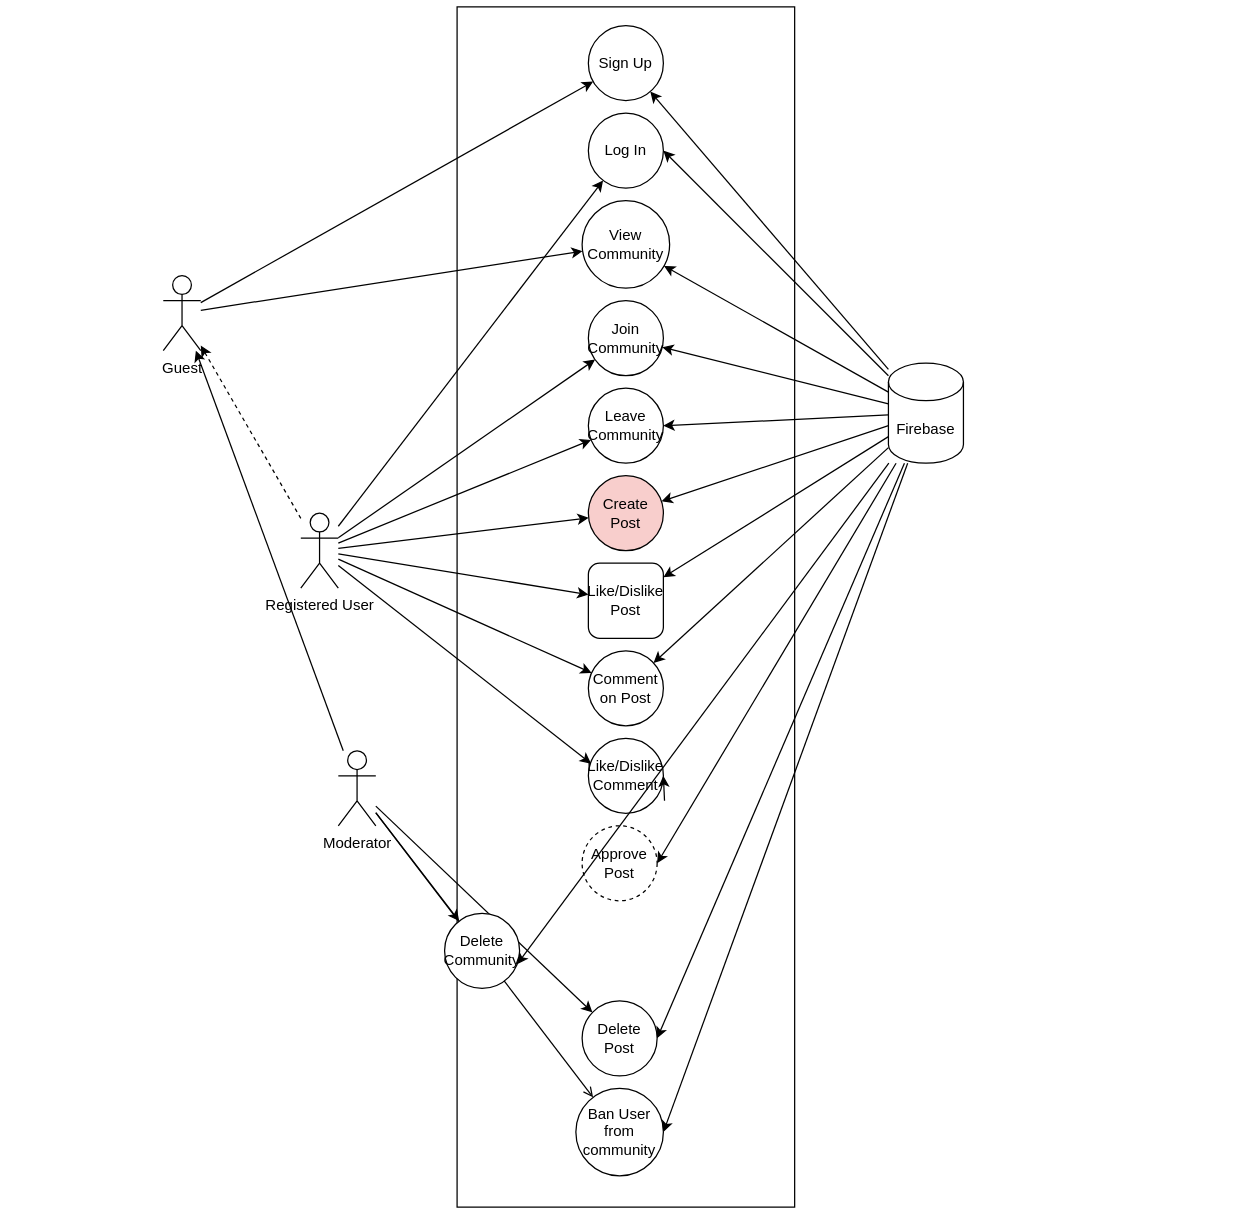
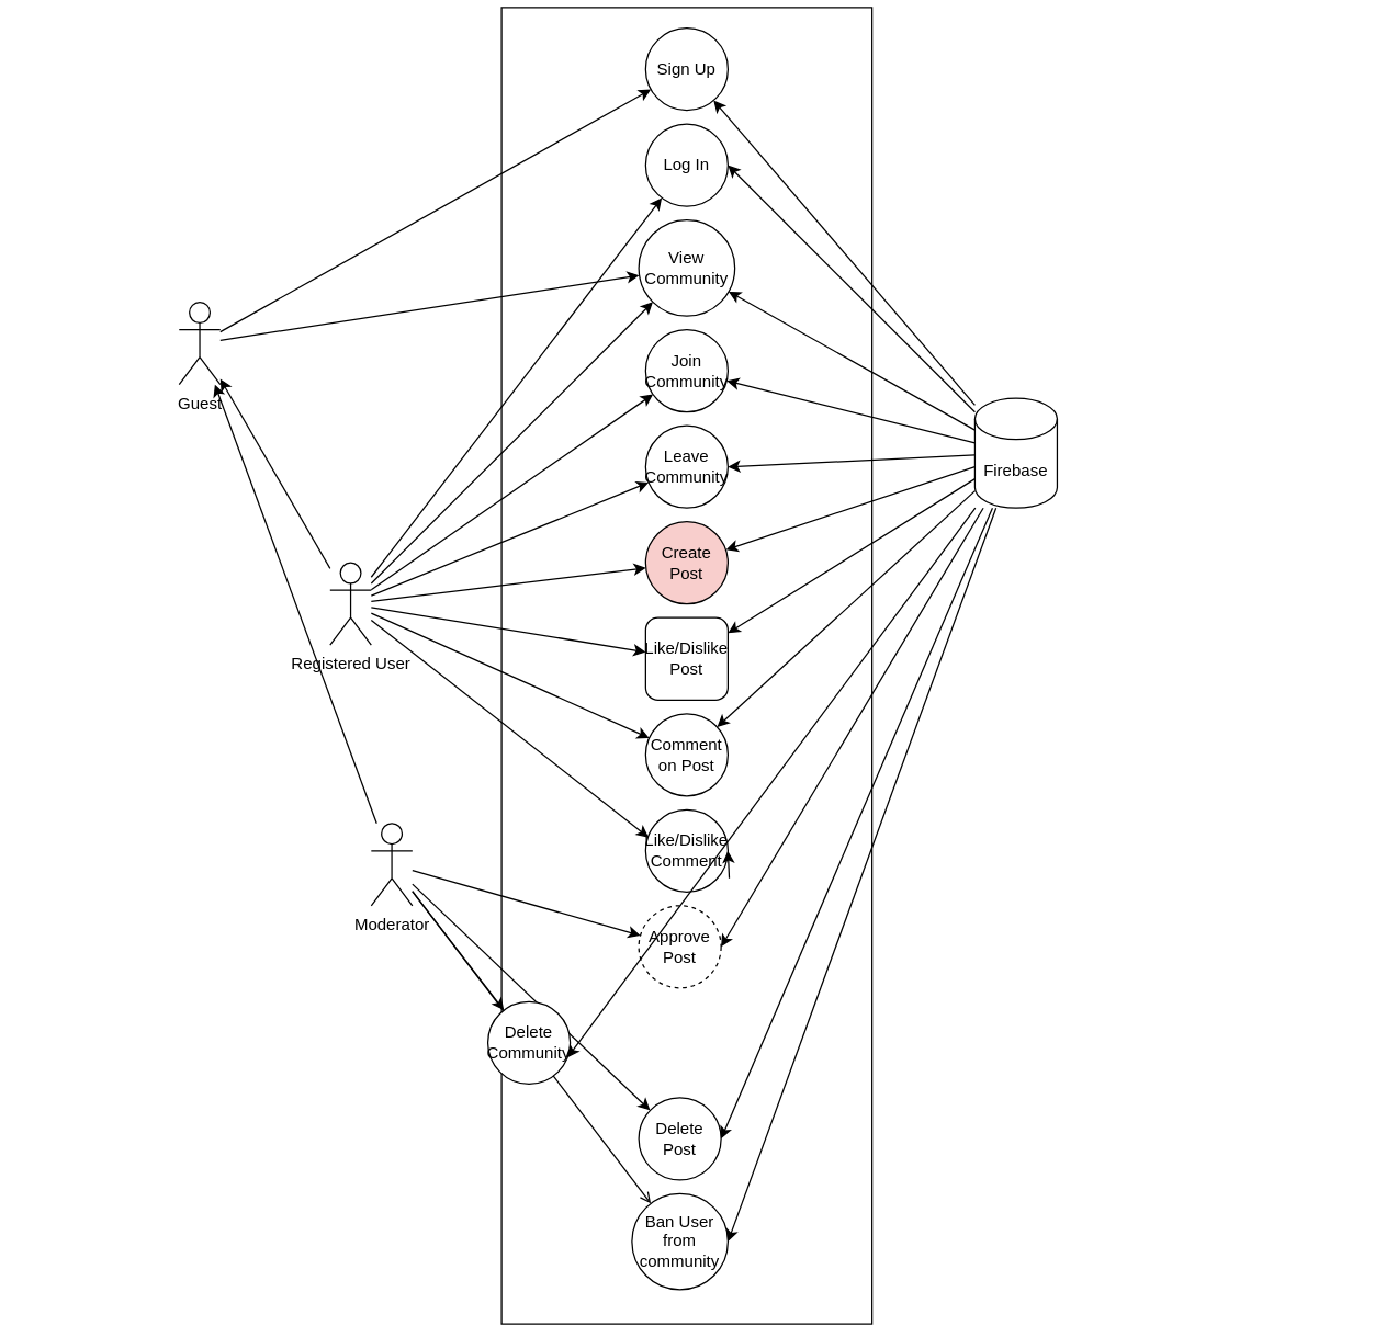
  <mxCell id="0" />
  <mxCell id="1" parent="0" />
  <mxCell id="2" value="" style="rounded=0;whiteSpace=wrap;html=1;rotation=90;" vertex="1" parent="1"><mxGeometry x="20" y="350" width="960" height="270" as="geometry" /></mxCell>
  <mxCell id="3" style="edgeStyle=none;rounded=0;orthogonalLoop=1;jettySize=auto;html=1;" edge="1" parent="1" source="8" target="24"><mxGeometry relative="1" as="geometry" /></mxCell>
+ <mxCell id="4" style="edgeStyle=none;rounded=0;orthogonalLoop=1;jettySize=auto;html=1;" edge="1" parent="1" source="8" target="20"><mxGeometry relative="1" as="geometry" /></mxCell>
  <mxCell id="5" style="edgeStyle=none;rounded=0;orthogonalLoop=1;jettySize=auto;html=1;" edge="1" parent="1" source="8" target="19"><mxGeometry relative="1" as="geometry" /></mxCell>
  <mxCell id="6" style="edgeStyle=none;rounded=0;orthogonalLoop=1;jettySize=auto;html=1;" edge="1" parent="1" source="8" target="18"><mxGeometry relative="1" as="geometry" /></mxCell>
  <mxCell id="7" style="edgeStyle=none;rounded=0;orthogonalLoop=1;jettySize=auto;html=1;endArrow=open;" edge="1" parent="1" source="8" target="21"><mxGeometry relative="1" as="geometry" /></mxCell>
  <mxCell id="8" value="Moderator" style="shape=umlActor;verticalLabelPosition=bottom;verticalAlign=top;html=1;outlineConnect=0;" vertex="1" parent="1"><mxGeometry x="270" y="600" width="30" height="60" as="geometry" /></mxCell>
  <mxCell id="9" value="Log In" style="ellipse;whiteSpace=wrap;html=1;aspect=fixed;" vertex="1" parent="1"><mxGeometry x="470" y="90" width="60" height="60" as="geometry" /></mxCell>
  <mxCell id="10" value="Sign Up" style="ellipse;whiteSpace=wrap;html=1;aspect=fixed;" vertex="1" parent="1"><mxGeometry x="470" y="20" width="60" height="60" as="geometry" /></mxCell>
  <mxCell id="11" value="View Community" style="ellipse;whiteSpace=wrap;html=1;aspect=fixed;" vertex="1" parent="1"><mxGeometry x="465" y="160" width="70" height="70" as="geometry" /></mxCell>
  <mxCell id="12" value="Create Post" style="ellipse;whiteSpace=wrap;html=1;aspect=fixed;fillColor=#f8cecc;" vertex="1" parent="1"><mxGeometry x="470" y="380" width="60" height="60" as="geometry" /></mxCell>
  <mxCell id="13" value="Comment on Post" style="ellipse;whiteSpace=wrap;html=1;aspect=fixed;" vertex="1" parent="1"><mxGeometry x="470" y="520" width="60" height="60" as="geometry" /></mxCell>
  <mxCell id="14" value="Like/Dislike Post" style="whiteSpace=wrap;html=1;aspect=fixed;rounded=1;" vertex="1" parent="1"><mxGeometry x="470" y="450" width="60" height="60" as="geometry" /></mxCell>
  <mxCell id="15" value="Like/Dislike Comment" style="ellipse;whiteSpace=wrap;html=1;aspect=fixed;" vertex="1" parent="1"><mxGeometry x="470" y="590" width="60" height="60" as="geometry" /></mxCell>
  <mxCell id="16" value="Join Community&lt;span style=&quot;color: rgba(0, 0, 0, 0); font-family: monospace; font-size: 0px; text-align: start; text-wrap: nowrap;&quot;&gt;%3CmxGraphModel%3E%3Croot%3E%3CmxCell%20id%3D%220%22%2F%3E%3CmxCell%20id%3D%221%22%20parent%3D%220%22%2F%3E%3CmxCell%20id%3D%222%22%20value%3D%22Log%20In%22%20style%3D%22ellipse%3BwhiteSpace%3Dwrap%3Bhtml%3D1%3Baspect%3Dfixed%3B%22%20vertex%3D%221%22%20parent%3D%221%22%3E%3CmxGeometry%20x%3D%22320%22%20y%3D%22210%22%20width%3D%2280%22%20height%3D%2280%22%20as%3D%22geometry%22%2F%3E%3C%2FmxCell%3E%3C%2Froot%3E%3C%2FmxGraphModel%3E&lt;/span&gt;" style="ellipse;whiteSpace=wrap;html=1;aspect=fixed;" vertex="1" parent="1"><mxGeometry x="470" y="240" width="60" height="60" as="geometry" /></mxCell>
  <mxCell id="17" value="Leave Community&lt;span style=&quot;text-wrap: nowrap; color: rgba(0, 0, 0, 0); font-family: monospace; font-size: 0px; text-align: start;&quot;&gt;%3CmxGraphModel%3E%3Croot%3E%3CmxCell%20id%3D%220%22%2F%3E%3CmxCell%20id%3D%221%22%20parent%3D%220%22%2F%3E%3CmxCell%20id%3D%222%22%20value%3D%22Log%20In%22%20style%3D%22ellipse%3BwhiteSpace%3Dwrap%3Bhtml%3D1%3Baspect%3Dfixed%3B%22%20vertex%3D%221%22%20parent%3D%221%22%3E%3CmxGeometry%20x%3D%22320%22%20y%3D%22210%22%20width%3D%2280%22%20height%3D%2280%22%20as%3D%22geometry%22%2F%3E%3C%2FmxCell%3E%3C%2Froot%3E%3C%2FmxGraphModel%3E&lt;/span&gt;" style="ellipse;whiteSpace=wrap;html=1;aspect=fixed;" vertex="1" parent="1"><mxGeometry x="470" y="310" width="60" height="60" as="geometry" /></mxCell>
  <mxCell id="18" value="Delete Post&lt;span style=&quot;color: rgba(0, 0, 0, 0); font-family: monospace; font-size: 0px; text-align: start; text-wrap: nowrap;&quot;&gt;%3CmxGraphModel%3E%3Croot%3E%3CmxCell%20id%3D%220%22%2F%3E%3CmxCell%20id%3D%221%22%20parent%3D%220%22%2F%3E%3CmxCell%20id%3D%222%22%20value%3D%22Create%20Post%22%20style%3D%22ellipse%3BwhiteSpace%3Dwrap%3Bhtml%3D1%3Baspect%3Dfixed%3B%22%20vertex%3D%221%22%20parent%3D%221%22%3E%3CmxGeometry%20x%3D%22310%22%20y%3D%22320%22%20width%3D%2280%22%20height%3D%2280%22%20as%3D%22geometry%22%2F%3E%3C%2FmxCell%3E%3C%2Froot%3E%3C%2FmxGraphModel%3E&lt;/span&gt;" style="ellipse;whiteSpace=wrap;html=1;aspect=fixed;" vertex="1" parent="1"><mxGeometry x="465" y="800" width="60" height="60" as="geometry" /></mxCell>
  <mxCell id="19" value="Delete Community" style="ellipse;whiteSpace=wrap;html=1;aspect=fixed;" vertex="1" parent="1"><mxGeometry x="355" y="730" width="60" height="60" as="geometry" /></mxCell>
  <mxCell id="20" value="Approve Post" style="ellipse;whiteSpace=wrap;html=1;aspect=fixed;dashed=1;" vertex="1" parent="1"><mxGeometry x="465" y="660" width="60" height="60" as="geometry" /></mxCell>
  <mxCell id="21" value="Ban User from community" style="ellipse;whiteSpace=wrap;html=1;aspect=fixed;" vertex="1" parent="1"><mxGeometry x="460" y="870" width="70" height="70" as="geometry" /></mxCell>
  <mxCell id="22" style="edgeStyle=none;rounded=0;orthogonalLoop=1;jettySize=auto;html=1;" edge="1" parent="1" source="24" target="10"><mxGeometry relative="1" as="geometry" /></mxCell>
  <mxCell id="23" style="edgeStyle=none;rounded=0;orthogonalLoop=1;jettySize=auto;html=1;" edge="1" parent="1" source="24" target="11"><mxGeometry relative="1" as="geometry" /></mxCell>
  <mxCell id="24" value="Guest" style="shape=umlActor;verticalLabelPosition=bottom;verticalAlign=top;html=1;outlineConnect=0;" vertex="1" parent="1"><mxGeometry x="130" y="220" width="30" height="60" as="geometry" /></mxCell>
- <mxCell id="25" style="edgeStyle=none;rounded=0;orthogonalLoop=1;jettySize=auto;html=1;dashed=1;" edge="1" parent="1" source="33" target="24"><mxGeometry relative="1" as="geometry" /></mxCell>
+ <mxCell id="25" style="edgeStyle=none;rounded=0;orthogonalLoop=1;jettySize=auto;html=1;" edge="1" parent="1" source="33" target="24"><mxGeometry relative="1" as="geometry" /></mxCell>
  <mxCell id="26" style="edgeStyle=none;rounded=0;orthogonalLoop=1;jettySize=auto;html=1;" edge="1" parent="1" source="33" target="9"><mxGeometry relative="1" as="geometry" /></mxCell>
+ <mxCell id="27" style="edgeStyle=none;rounded=0;orthogonalLoop=1;jettySize=auto;html=1;" edge="1" parent="1" source="33" target="11"><mxGeometry relative="1" as="geometry" /></mxCell>
  <mxCell id="28" style="edgeStyle=none;rounded=0;orthogonalLoop=1;jettySize=auto;html=1;" edge="1" parent="1" source="33" target="16"><mxGeometry relative="1" as="geometry" /></mxCell>
  <mxCell id="29" style="edgeStyle=none;rounded=0;orthogonalLoop=1;jettySize=auto;html=1;" edge="1" parent="1" source="33" target="17"><mxGeometry relative="1" as="geometry" /></mxCell>
  <mxCell id="30" style="edgeStyle=none;rounded=0;orthogonalLoop=1;jettySize=auto;html=1;" edge="1" parent="1" source="33" target="12"><mxGeometry relative="1" as="geometry" /></mxCell>
  <mxCell id="31" style="edgeStyle=none;rounded=0;orthogonalLoop=1;jettySize=auto;html=1;" edge="1" parent="1" source="33" target="14"><mxGeometry relative="1" as="geometry" /></mxCell>
  <mxCell id="32" style="edgeStyle=none;rounded=0;orthogonalLoop=1;jettySize=auto;html=1;" edge="1" parent="1" source="33" target="13"><mxGeometry relative="1" as="geometry" /></mxCell>
  <mxCell id="33" value="Registered User" style="shape=umlActor;verticalLabelPosition=bottom;verticalAlign=top;html=1;outlineConnect=0;" vertex="1" parent="1"><mxGeometry x="240" y="410" width="30" height="60" as="geometry" /></mxCell>
  <mxCell id="34" style="edgeStyle=none;rounded=0;orthogonalLoop=1;jettySize=auto;html=1;entryX=0.037;entryY=0.338;entryDx=0;entryDy=0;entryPerimeter=0;" edge="1" parent="1" source="33" target="15"><mxGeometry relative="1" as="geometry" /></mxCell>
  <mxCell id="35" style="edgeStyle=none;rounded=0;orthogonalLoop=1;jettySize=auto;html=1;" edge="1" parent="1" source="47" target="10"><mxGeometry relative="1" as="geometry" /></mxCell>
  <mxCell id="36" style="edgeStyle=none;rounded=0;orthogonalLoop=1;jettySize=auto;html=1;entryX=1;entryY=0.5;entryDx=0;entryDy=0;" edge="1" parent="1" source="47" target="9"><mxGeometry relative="1" as="geometry" /></mxCell>
  <mxCell id="37" style="edgeStyle=none;rounded=0;orthogonalLoop=1;jettySize=auto;html=1;" edge="1" parent="1" source="47" target="16"><mxGeometry relative="1" as="geometry" /></mxCell>
  <mxCell id="38" style="edgeStyle=none;rounded=0;orthogonalLoop=1;jettySize=auto;html=1;entryX=1;entryY=0.5;entryDx=0;entryDy=0;" edge="1" parent="1" source="47" target="17"><mxGeometry relative="1" as="geometry" /></mxCell>
  <mxCell id="39" style="edgeStyle=none;rounded=0;orthogonalLoop=1;jettySize=auto;html=1;" edge="1" parent="1" source="47" target="12"><mxGeometry relative="1" as="geometry" /></mxCell>
  <mxCell id="40" style="edgeStyle=none;rounded=0;orthogonalLoop=1;jettySize=auto;html=1;" edge="1" parent="1" source="47" target="14"><mxGeometry relative="1" as="geometry" /></mxCell>
  <mxCell id="41" style="edgeStyle=none;rounded=0;orthogonalLoop=1;jettySize=auto;html=1;" edge="1" parent="1" source="47" target="13"><mxGeometry relative="1" as="geometry" /></mxCell>
  <mxCell id="42" style="edgeStyle=none;rounded=0;orthogonalLoop=1;jettySize=auto;html=1;entryX=1;entryY=0.5;entryDx=0;entryDy=0;" edge="1" parent="1" target="15"><mxGeometry relative="1" as="geometry"><mxPoint x="530.923" y="640" as="sourcePoint" /></mxGeometry></mxCell>
  <mxCell id="43" style="edgeStyle=none;rounded=0;orthogonalLoop=1;jettySize=auto;html=1;entryX=1;entryY=0.5;entryDx=0;entryDy=0;" edge="1" parent="1" source="47" target="20"><mxGeometry relative="1" as="geometry" /></mxCell>
  <mxCell id="44" style="edgeStyle=none;rounded=0;orthogonalLoop=1;jettySize=auto;html=1;entryX=1;entryY=0.5;entryDx=0;entryDy=0;" edge="1" parent="1" source="47" target="18"><mxGeometry relative="1" as="geometry" /></mxCell>
  <mxCell id="45" style="edgeStyle=none;rounded=0;orthogonalLoop=1;jettySize=auto;html=1;entryX=1;entryY=0.5;entryDx=0;entryDy=0;" edge="1" parent="1" source="47" target="21"><mxGeometry relative="1" as="geometry" /></mxCell>
  <mxCell id="46" style="edgeStyle=none;rounded=0;orthogonalLoop=1;jettySize=auto;html=1;" edge="1" parent="1" source="47" target="11"><mxGeometry relative="1" as="geometry" /></mxCell>
  <mxCell id="47" value="Firebase" style="shape=cylinder3;whiteSpace=wrap;html=1;boundedLbl=1;backgroundOutline=1;size=15;" vertex="1" parent="1"><mxGeometry x="710" y="290" width="60" height="80" as="geometry" /></mxCell>
  <mxCell id="48" style="edgeStyle=none;rounded=0;orthogonalLoop=1;jettySize=auto;html=1;entryX=0.967;entryY=0.679;entryDx=0;entryDy=0;entryPerimeter=0;" edge="1" parent="1" source="47" target="19"><mxGeometry relative="1" as="geometry" /></mxCell>
